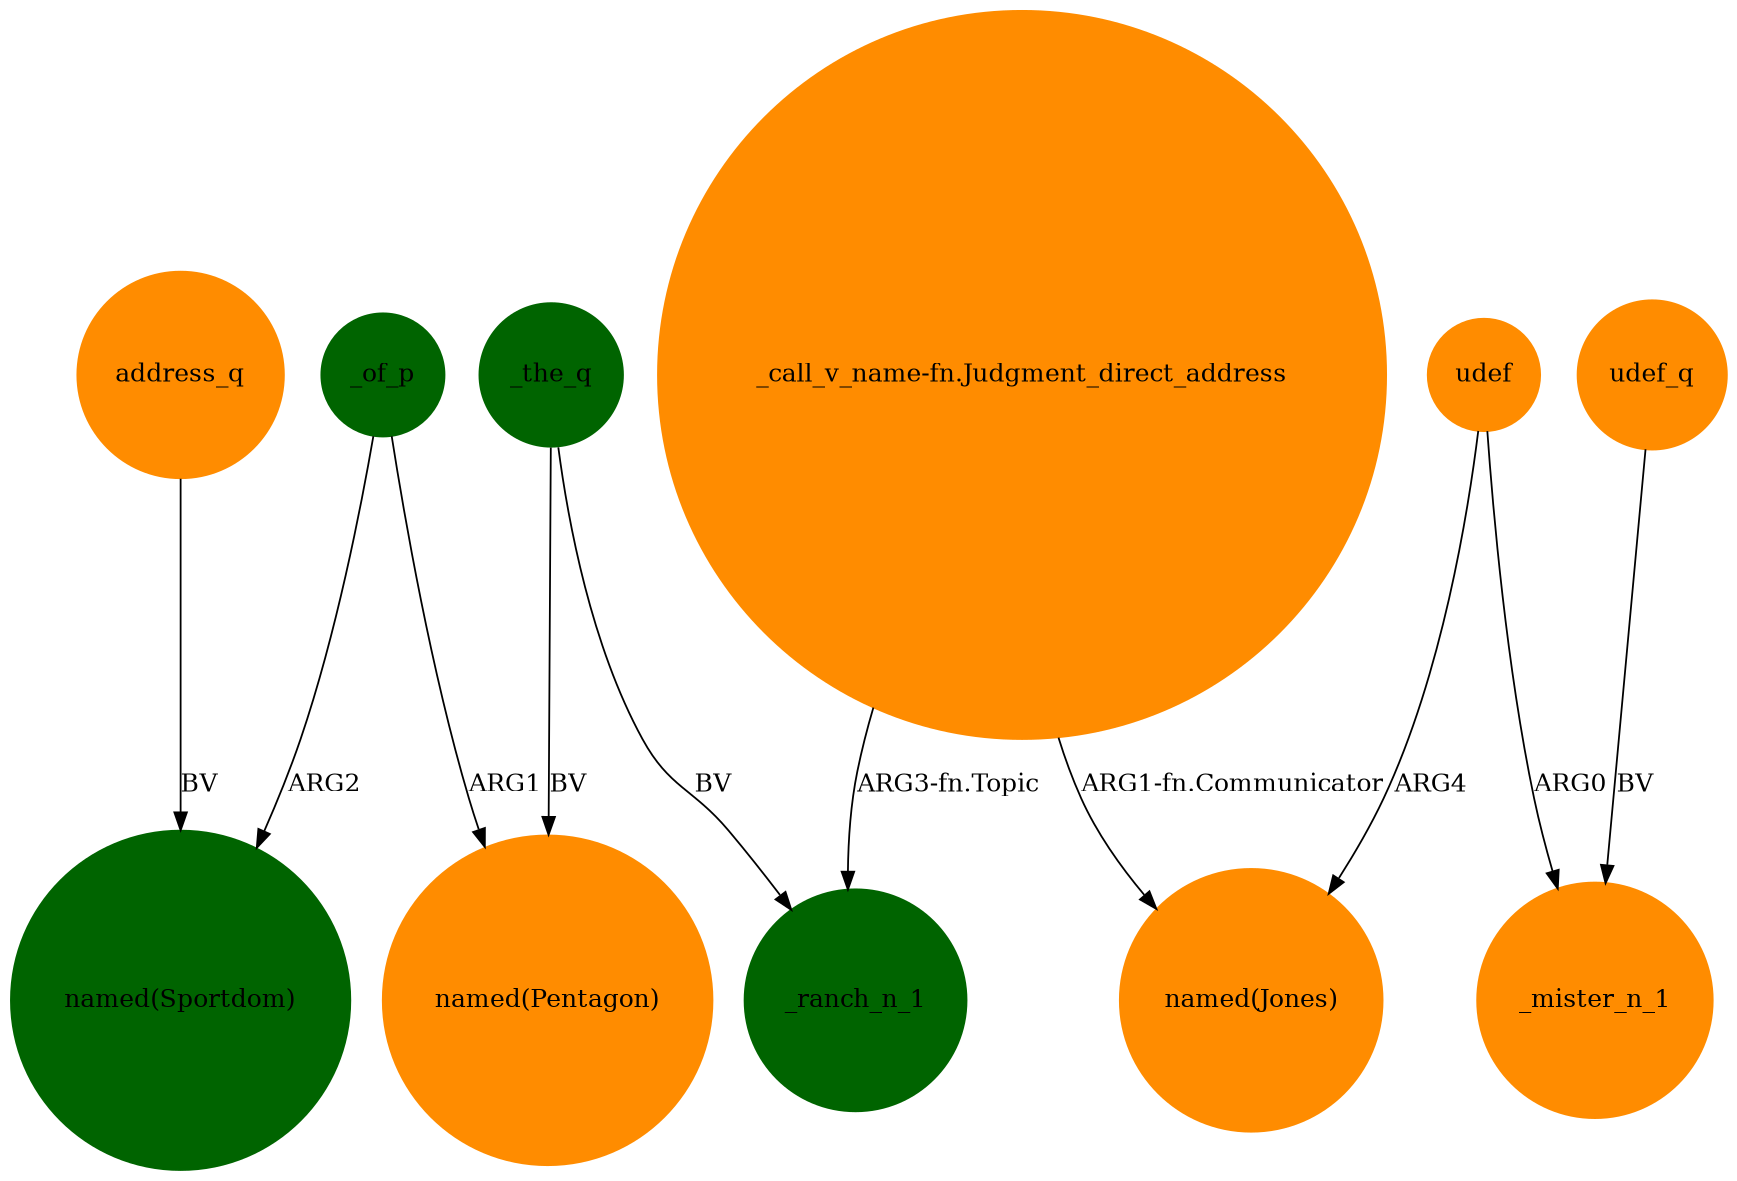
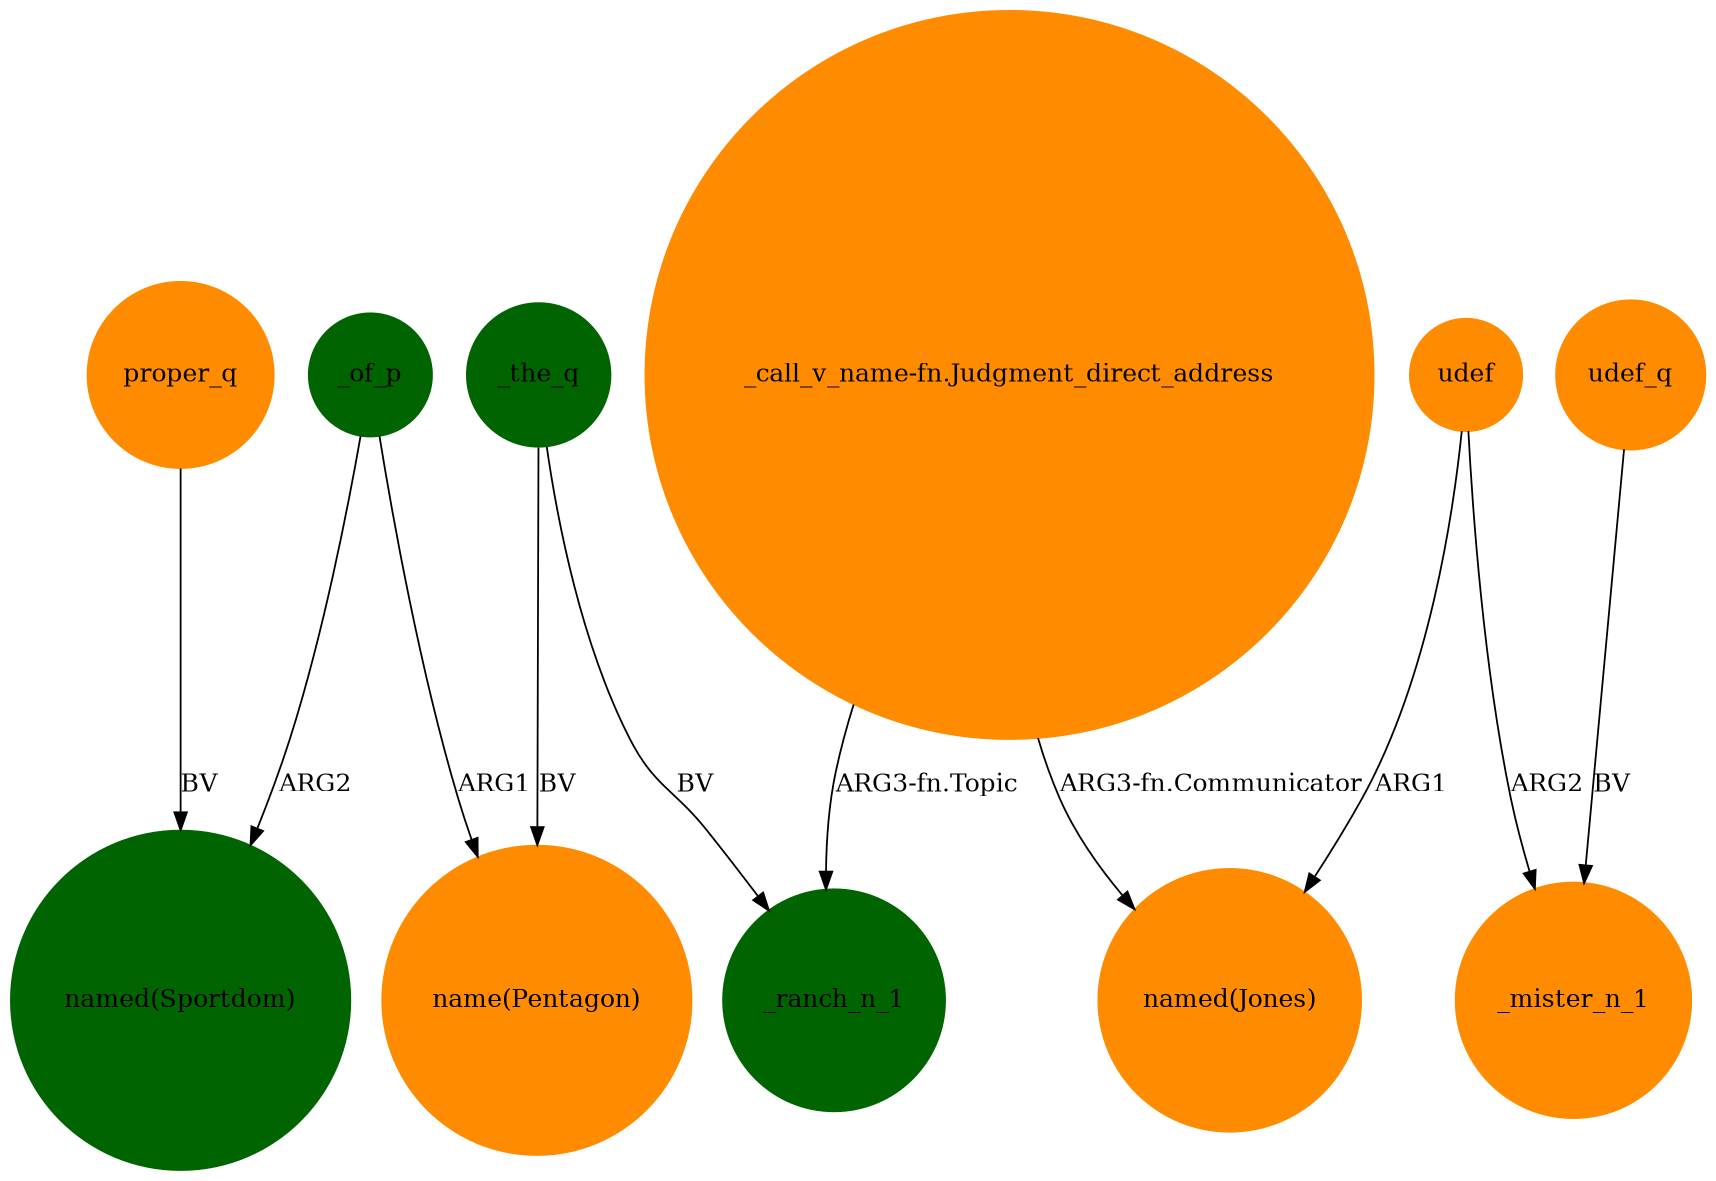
  digraph {
    node [color=darkorange shape=circle style=filled]
    _of_p [color=darkgreen]
    "named(Sportdom)" [color=darkgreen]
-   "named(Pentagon)"
+   "named(Pentagon)" [label="name(Pentagon)"]
    n4 [label=udef]
    _mister_n_1
    "named(Jones)"
    _the_q [color=darkgreen]
    _ranch_n_1 [color=darkgreen]
    udef_q
    "_call_v_name-fn.Judgment_direct_address"
-   proper_q [label=address_q]
+   proper_q
    _of_p -> "named(Sportdom)" [label=ARG2]
    _of_p -> "named(Pentagon)" [label=ARG1]
-   n4 -> _mister_n_1 [label=ARG0]
-   n4 -> "named(Jones)" [label=ARG4]
+   n4 -> _mister_n_1 [label=ARG2]
+   n4 -> "named(Jones)" [label=ARG1]
    _the_q -> "named(Pentagon)" [label=BV]
    _the_q -> _ranch_n_1 [label=BV]
    udef_q -> _mister_n_1 [label=BV]
-   "_call_v_name-fn.Judgment_direct_address" -> "named(Jones)" [label="ARG1-fn.Communicator"]
+   "_call_v_name-fn.Judgment_direct_address" -> "named(Jones)" [label="ARG3-fn.Communicator"]
    "_call_v_name-fn.Judgment_direct_address" -> _ranch_n_1 [label="ARG3-fn.Topic"]
    proper_q -> "named(Sportdom)" [label=BV]
  }
